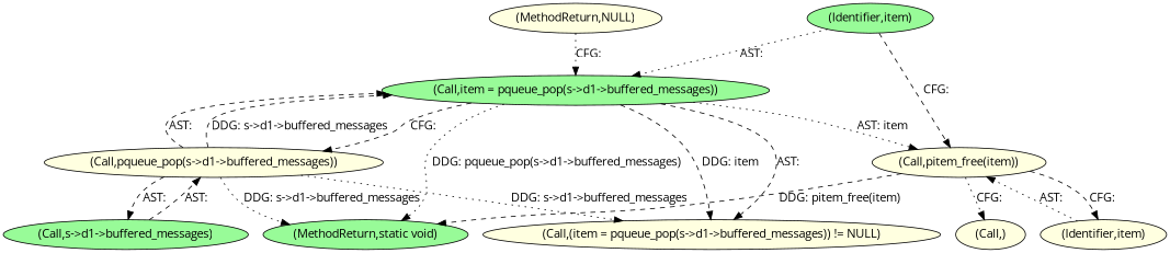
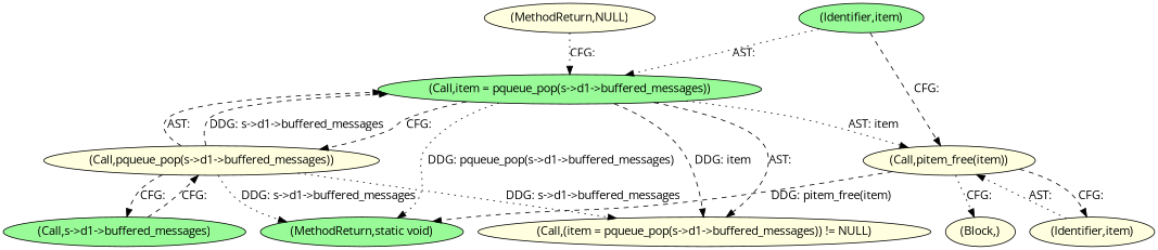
  digraph {
    fontname="Open Sans"
    node [fillcolor=lightyellow fontname="Open Sans" style=filled]
    edge [fontname="Open Sans" style=dashed]
    n1 [label="(Call,pitem_free(item))"]
-   n2 [label="(Call,)"]
+   n2 [label="(Block,)"]
    n3 [label="(Identifier,item)"]
    n4 [fillcolor=palegreen label="(MethodReturn,static void)"]
    n5 [fillcolor=palegreen label="(Call,item = pqueue_pop(s->d1->buffered_messages))"]
    n6 [label="(Call,pqueue_pop(s->d1->buffered_messages))"]
    n7 [label="(Call,(item = pqueue_pop(s->d1->buffered_messages)) != NULL)"]
    n8 [fillcolor=palegreen label="(Call,s->d1->buffered_messages)"]
    n9 [label="(MethodReturn,NULL)"]
    n10 [fillcolor=palegreen label="(Identifier,item)"]
    n1 -> n2 [label="CFG: " style=dotted]
    n1 -> n3 [label="CFG: "]
    n1 -> n4 [label="DDG: pitem_free(item)"]
    n3 -> n1 [label="AST: " style=dotted]
    n5 -> n1 [label="AST: item" style=dotted]
    n5 -> n4 [label="DDG: pqueue_pop(s->d1->buffered_messages)" style=dotted]
    n5 -> n6 [label="CFG: "]
    n5 -> n7 [label="AST: "]
    n5 -> n7 [label="DDG: item"]
    n6 -> n4 [label="DDG: s->d1->buffered_messages" style=dotted]
    n6 -> n5 [label="AST: "]
    n6 -> n5 [label="DDG: s->d1->buffered_messages"]
    n6 -> n7 [label="DDG: s->d1->buffered_messages" style=dotted]
-   n6 -> n8 [label="AST: "]
-   n8 -> n6 [label="AST: "]
+   n6 -> n8 [label="CFG: "]
+   n8 -> n6 [label="CFG: "]
    n9 -> n5 [label="CFG: " style=dotted]
    n10 -> n1 [label="CFG: "]
    n10 -> n5 [label="AST: " style=dotted]
  }
